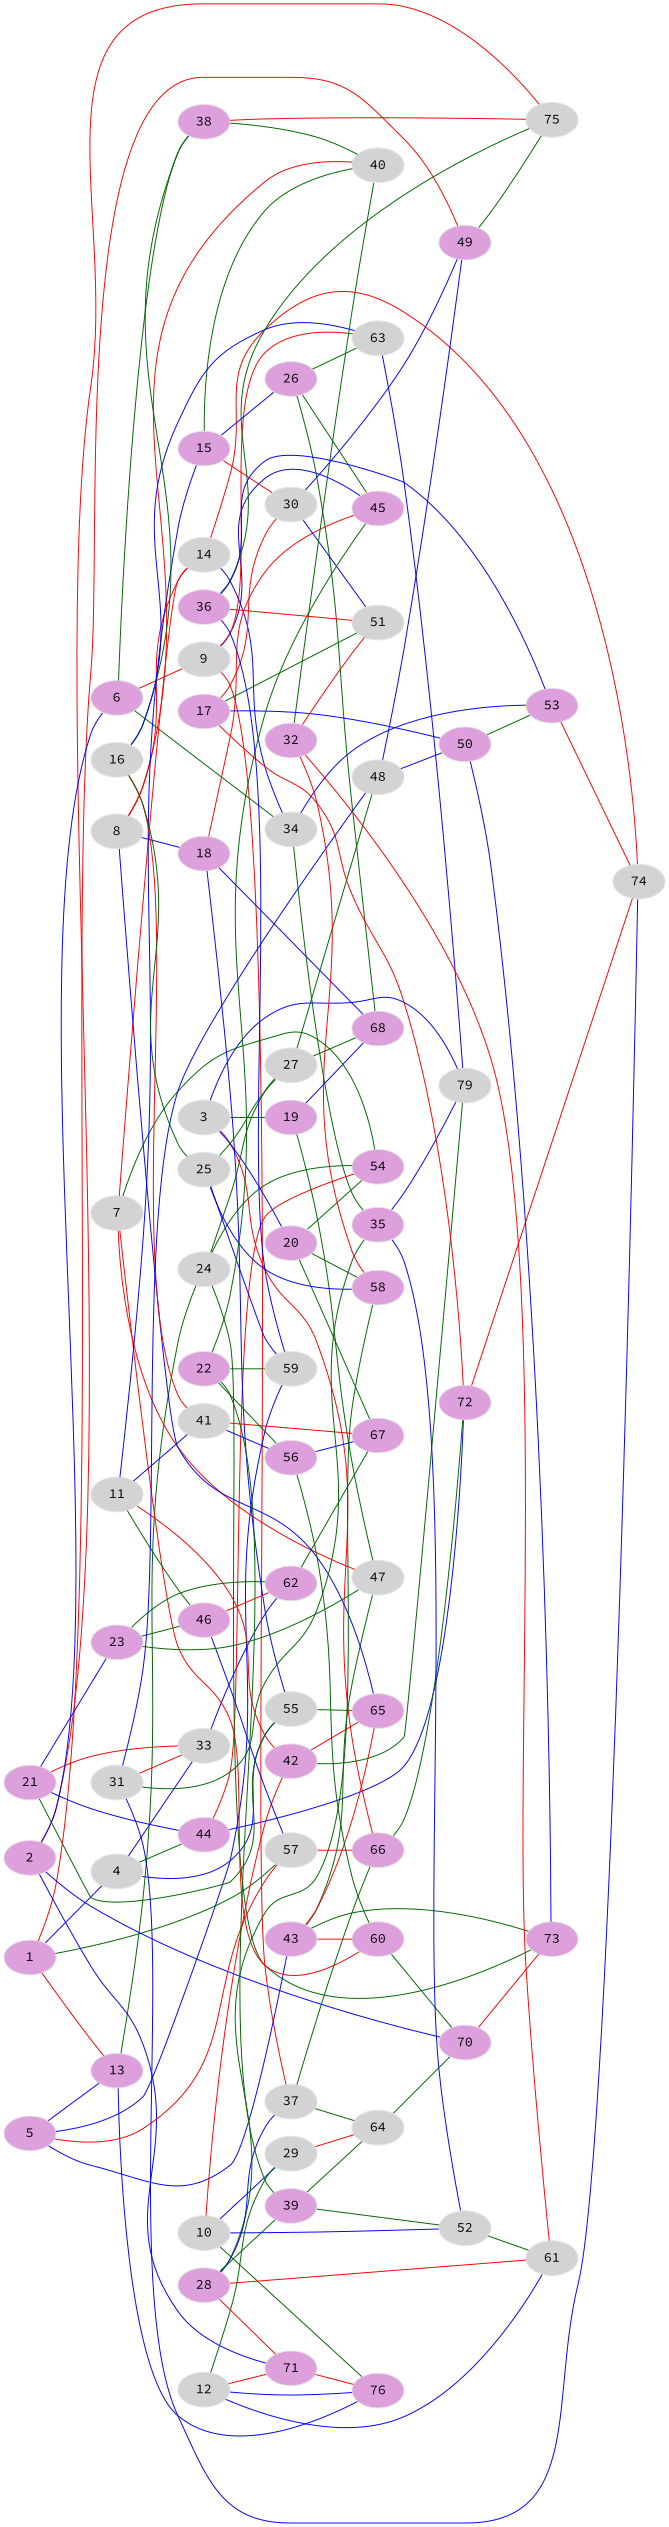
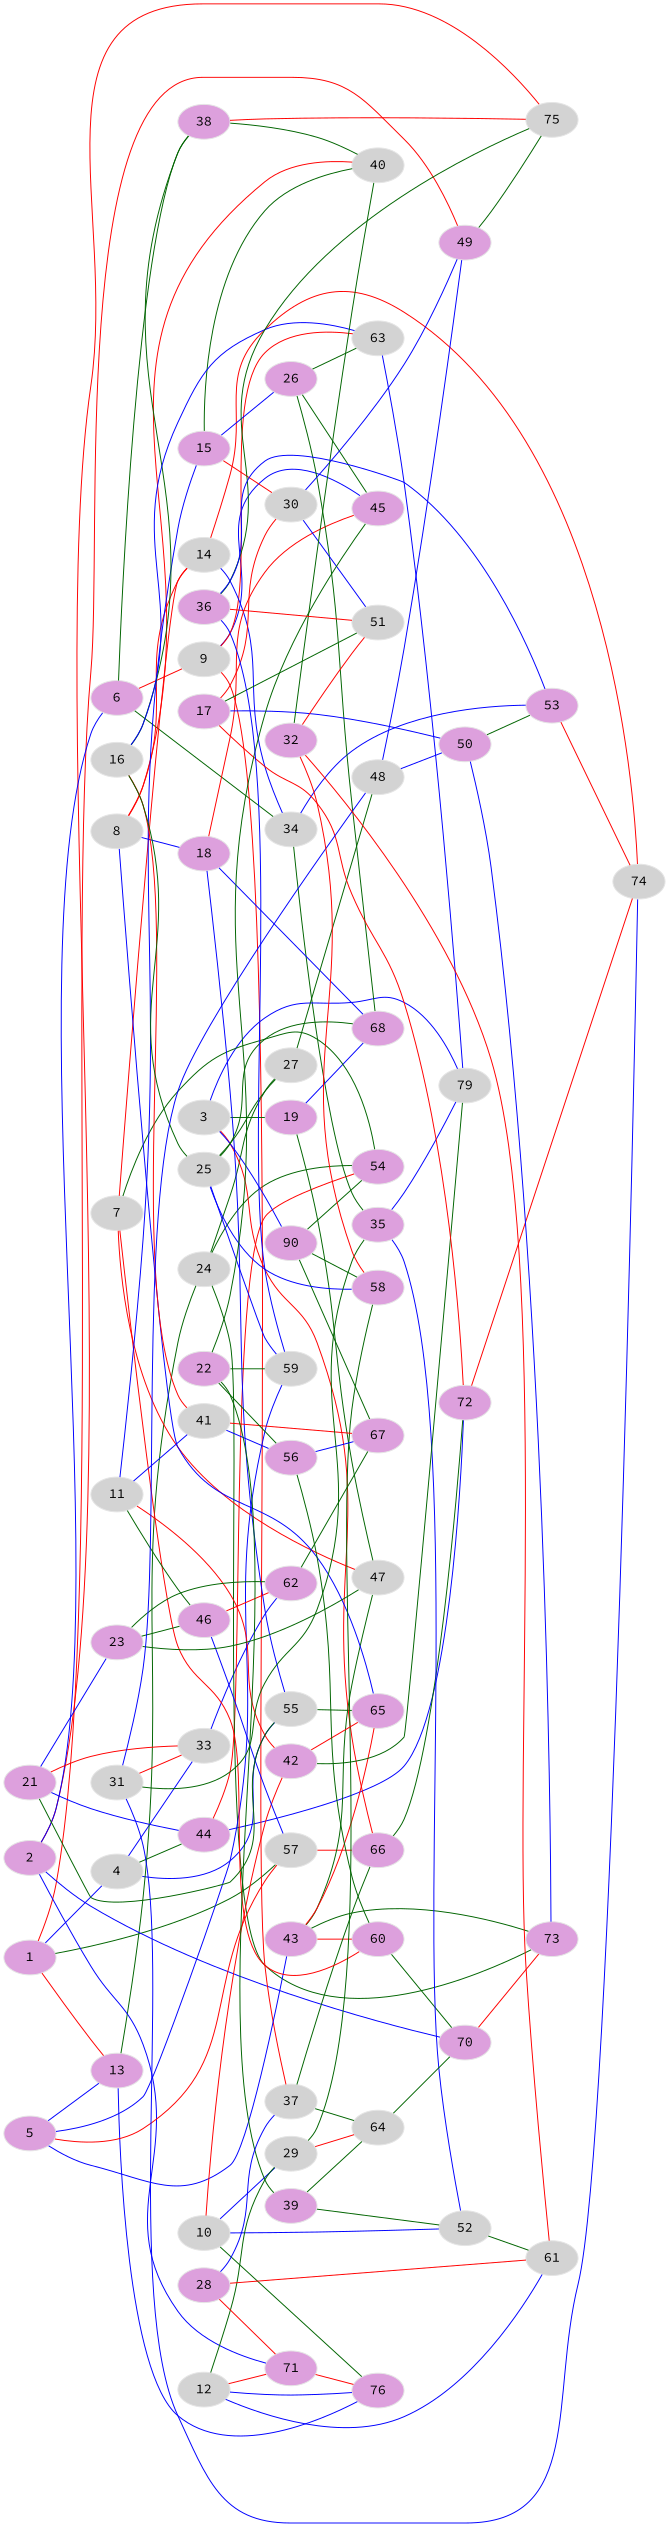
  graph {
    fontname="Source Code Pro"
    rankdir=LR
    node [color=gray90 fillcolor=plum fontname="Source Code Pro" style=filled]
    edge [color=darkgreen fontname="Source Code Pro"]
    4 [fillcolor=lightgrey]
    1
    13
    49
    57 [fillcolor=lightgrey]
    33 [fillcolor=lightgrey]
    44
    55 [fillcolor=lightgrey]
    76
    24 [fillcolor=lightgrey]
    75 [fillcolor=lightgrey]
    66
    2
    6
    70
    71
    9 [fillcolor=lightgrey]
    34 [fillcolor=lightgrey]
    38
    73
    3 [fillcolor=lightgrey]
    19
-   20
+   20 [label=90]
    n24 [fillcolor=lightgrey label=79]
    47 [fillcolor=lightgrey]
    68
    54
    58
    67
    72
    62
    65
    5
    43
    59 [fillcolor=lightgrey]
    60
    37 [fillcolor=lightgrey]
    45
    63 [fillcolor=lightgrey]
    35
    53
    40 [fillcolor=lightgrey]
    7 [fillcolor=lightgrey]
    14 [fillcolor=lightgrey]
    74 [fillcolor=lightgrey]
    8 [fillcolor=lightgrey]
    18
    64 [fillcolor=lightgrey]
    10 [fillcolor=lightgrey]
    29 [fillcolor=lightgrey]
    42
    52 [fillcolor=lightgrey]
    61 [fillcolor=lightgrey]
    11 [fillcolor=lightgrey]
    15
    41 [fillcolor=lightgrey]
    46
    26
    30 [fillcolor=lightgrey]
    56
    12 [fillcolor=lightgrey]
    27 [fillcolor=lightgrey]
    51 [fillcolor=lightgrey]
    16 [fillcolor=lightgrey]
    25 [fillcolor=lightgrey]
    17
    50
    21
    23
    22
    39
    48 [fillcolor=lightgrey]
    28
    31 [fillcolor=lightgrey]
    32
    36
    4 -- 33 [color=blue]
    4 -- 44
    4 -- 55 [color=blue]
    1 -- 4 [color=blue]
    1 -- 13 [color=red]
    1 -- 49 [color=red]
    1 -- 57
    13 -- 76 [color=blue]
    13 -- 24
    49 -- 75
    57 -- 66 [color=red]
    33 -- 62 [color=blue]
    44 -- 54 [color=red]
    44 -- 72 [color=blue]
    55 -- 65
    24 -- 73
    24 -- 54
    24 -- 27
    66 -- 72
    2 -- 75 [color=red]
    2 -- 6 [color=blue]
    2 -- 70 [color=blue]
    2 -- 71 [color=blue]
    6 -- 9 [color=red]
    6 -- 34
    6 -- 38
    70 -- 73 [color=red]
    71 -- 76 [color=red]
    9 -- 37 [color=red]
    9 -- 45 [color=blue]
    9 -- 63 [color=red]
    34 -- 35
    34 -- 53 [color=blue]
    38 -- 75 [color=red]
    38 -- 40
    3 -- 66 [color=red]
    3 -- 19
    3 -- 20 [color=blue]
    3 -- n24 [color=blue]
    19 -- 47
    19 -- 68 [color=blue]
    20 -- 54
    20 -- 58
    20 -- 67
    72 -- 74 [color=red]
    62 -- 67
    5 -- 13 [color=blue]
    5 -- 57 [color=red]
    5 -- 43 [color=blue]
    5 -- 59 [color=blue]
    43 -- 73
    43 -- 47
    43 -- 65 [color=red]
    43 -- 60 [color=red]
    60 -- 70
    37 -- 66
    37 -- 64
    63 -- n24 [color=blue]
    35 -- n24 [color=blue]
    35 -- 52 [color=blue]
    53 -- 74 [color=red]
    7 -- 47 [color=red]
    7 -- 54
    7 -- 60 [color=red]
    7 -- 14 [color=red]
    14 -- 34 [color=blue]
    14 -- 74 [color=red]
    8 -- 65 [color=blue]
    8 -- 40 [color=red]
    8 -- 14 [color=red]
    8 -- 18 [color=blue]
    18 -- 55 [color=blue]
    18 -- 68 [color=blue]
    18 -- 45 [color=red]
    64 -- 70
    10 -- 76
    10 -- 29 [color=blue]
    10 -- 42 [color=red]
    10 -- 52 [color=blue]
-   28 -- 58
+   29 -- 58
    29 -- 64 [color=red]
    42 -- n24
    42 -- 65 [color=red]
    52 -- 61
    11 -- 42 [color=red]
    11 -- 15 [color=blue]
    11 -- 41 [color=blue]
    11 -- 46
    15 -- 40
    15 -- 26 [color=blue]
    15 -- 30 [color=red]
    41 -- 67 [color=red]
    41 -- 56 [color=blue]
    46 -- 57 [color=blue]
    46 -- 62 [color=red]
    26 -- 68
    26 -- 45
    26 -- 63
    30 -- 49 [color=blue]
    30 -- 51 [color=blue]
    56 -- 67 [color=blue]
    56 -- 60
    12 -- 76 [color=blue]
    12 -- 71 [color=red]
    12 -- 29
    12 -- 61 [color=blue]
-   27 -- 68
+   25 -- 68
    27 -- 48
    16 -- 38
    16 -- 63 [color=blue]
    16 -- 41 [color=red]
    16 -- 25
    25 -- 58 [color=blue]
    25 -- 59 [color=blue]
    25 -- 27
    17 -- 72 [color=red]
    17 -- 30 [color=red]
    17 -- 51
    17 -- 50 [color=blue]
    50 -- 73 [color=blue]
    50 -- 53
    21 -- 33 [color=red]
    21 -- 44 [color=blue]
    21 -- 55
    21 -- 23 [color=blue]
    23 -- 47
    23 -- 62
    23 -- 46
    22 -- 59
    22 -- 45
    22 -- 56
    22 -- 39
    39 -- 64
    39 -- 52
    48 -- 49 [color=blue]
    48 -- 50 [color=blue]
    28 -- 71 [color=red]
    28 -- 37 [color=blue]
    28 -- 61 [color=red]
-   28 -- 39
    31 -- 33 [color=red]
    31 -- 35
    31 -- 74 [color=blue]
    31 -- 48 [color=blue]
    32 -- 58 [color=red]
    32 -- 40
    32 -- 61 [color=red]
    32 -- 51 [color=red]
    36 -- 75
    36 -- 59 [color=blue]
    36 -- 53 [color=blue]
    36 -- 51 [color=red]
  }
